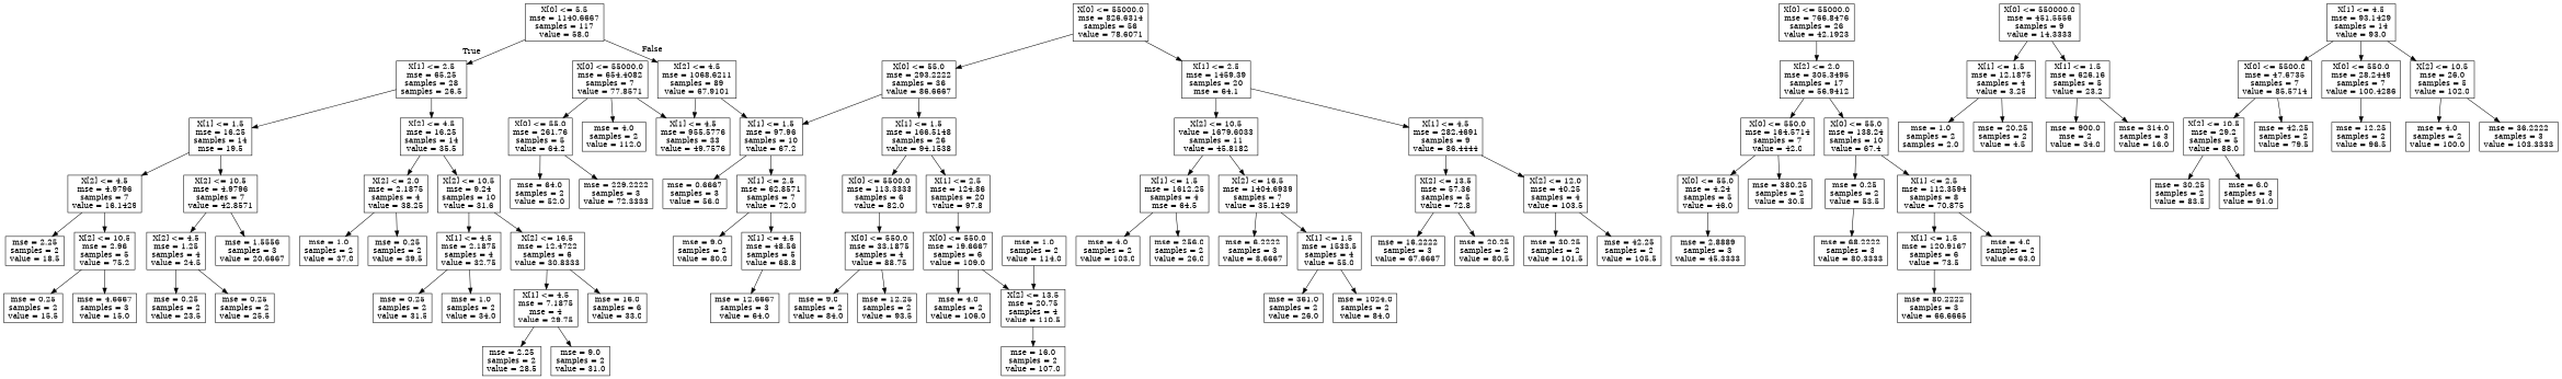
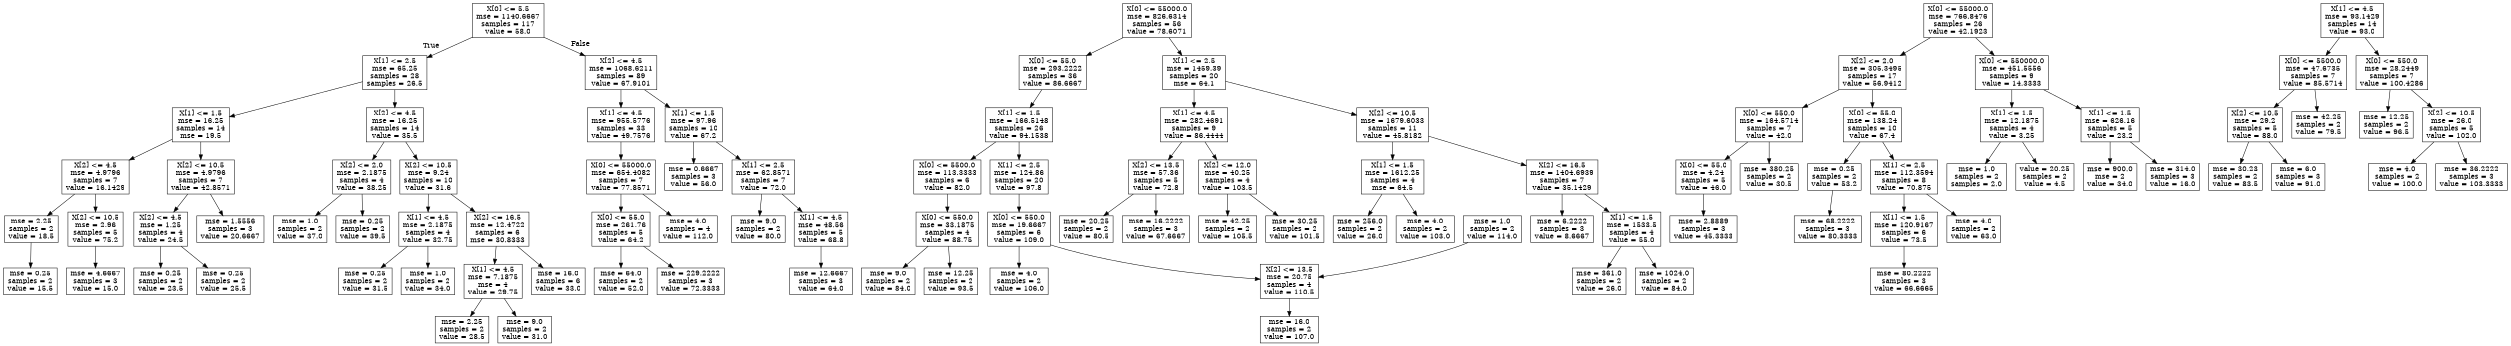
  digraph {
    node [shape=box]
    n1 [label="X[0] <= 5.5\nmse = 1140.6667\nsamples = 117\nvalue = 58.0"]
    n2 [label="X[1] <= 2.5\nmse = 65.25\nsamples = 28\nsamples = 26.5"]
    n3 [label="X[2] <= 4.5\nmse = 1068.6211\nsamples = 89\nvalue = 67.9101"]
    n4 [label="X[1] <= 1.5\nmse = 16.25\nsamples = 14\nmse = 19.5"]
    n5 [label="X[2] <= 4.5\nmse = 16.25\nsamples = 14\nvalue = 35.5"]
    n6 [label="X[1] <= 4.5\nmse = 955.5776\nsamples = 33\nvalue = 49.7576"]
    n7 [label="X[1] <= 1.5\nmse = 97.96\nsamples = 10\nvalue = 67.2"]
    n8 [label="X[2] <= 4.5\nmse = 4.9796\nsamples = 7\nvalue = 16.1429"]
    n9 [label="X[2] <= 10.5\nmse = 4.9796\nsamples = 7\nvalue = 42.8571"]
    n10 [label="X[2] <= 2.0\nmse = 2.1875\nsamples = 4\nvalue = 38.25"]
    n11 [label="X[2] <= 10.5\nmse = 9.24\nsamples = 10\nvalue = 31.6"]
    n12 [label="mse = 2.25\nsamples = 2\nvalue = 18.5"]
    n13 [label="X[2] <= 10.5\nmse = 2.96\nsamples = 5\nvalue = 75.2"]
    n14 [label="X[2] <= 4.5\nmse = 1.25\nsamples = 4\nvalue = 24.5"]
    n15 [label="mse = 1.5556\nsamples = 3\nvalue = 20.6667"]
    n16 [label="mse = 0.25\nsamples = 2\nvalue = 15.5"]
    n17 [label="mse = 4.6667\nsamples = 3\nvalue = 15.0"]
    n18 [label="mse = 0.25\nsamples = 2\nvalue = 23.5"]
    n19 [label="mse = 0.25\nsamples = 2\nvalue = 25.5"]
    n20 [label="mse = 1.0\nsamples = 2\nvalue = 37.0"]
    n21 [label="mse = 0.25\nsamples = 2\nvalue = 39.5"]
    n22 [label="X[1] <= 4.5\nmse = 2.1875\nsamples = 4\nvalue = 32.75"]
-   n23 [label="X[2] <= 16.5\nmse = 12.4722\nsamples = 6\nvalue = 30.8333"]
+   n23 [label="X[2] <= 16.5\nmse = 12.4722\nsamples = 6\nmse = 30.8333"]
    n24 [label="mse = 0.25\nsamples = 2\nvalue = 31.5"]
    n25 [label="mse = 1.0\nsamples = 2\nvalue = 34.0"]
    n26 [label="X[1] <= 4.5\nmse = 7.1875\nmse = 4\nvalue = 29.75"]
    n27 [label="mse = 16.0\nsamples = 6\nvalue = 33.0"]
    n28 [label="mse = 2.25\nsamples = 2\nvalue = 28.5"]
    n29 [label="mse = 9.0\nsamples = 2\nvalue = 31.0"]
    n30 [label="X[0] <= 55000.0\nmse = 654.4082\nsamples = 7\nvalue = 77.8571"]
    n31 [label="X[0] <= 55000.0\nmse = 826.6314\nsamples = 56\nvalue = 78.6071"]
    n32 [label="X[0] <= 55.0\nmse = 293.2222\nsamples = 36\nvalue = 86.6667"]
    n33 [label="X[1] <= 2.5\nmse = 1459.39\nsamples = 20\nmse = 64.1"]
    n34 [label="X[0] <= 55000.0\nmse = 766.8476\nsamples = 26\nvalue = 42.1923"]
    n35 [label="X[2] <= 2.0\nmse = 305.3495\nsamples = 17\nvalue = 56.9412"]
    n36 [label="X[0] <= 550000.0\nmse = 451.5556\nsamples = 9\nvalue = 14.3333"]
    n37 [label="X[0] <= 55.0\nmse = 261.76\nsamples = 5\nvalue = 64.2"]
-   n38 [label="mse = 4.0\nsamples = 2\nvalue = 112.0"]
+   n38 [label="mse = 4.0\nsamples = 4\nvalue = 112.0"]
    n39 [label="X[0] <= 550.0\nmse = 164.5714\nsamples = 7\nvalue = 42.0"]
    n40 [label="X[0] <= 55.0\nmse = 138.24\nsamples = 10\nvalue = 67.4"]
    n41 [label="X[1] <= 1.5\nmse = 12.1875\nsamples = 4\nvalue = 3.25"]
    n42 [label="X[1] <= 1.5\nmse = 626.16\nsamples = 5\nvalue = 23.2"]
    n43 [label="X[0] <= 55.0\nmse = 4.24\nsamples = 5\nvalue = 46.0"]
    n44 [label="mse = 380.25\nsamples = 2\nvalue = 30.5"]
-   n45 [label="mse = 0.25\nsamples = 2\nvalue = 53.5"]
+   n45 [label="mse = 0.25\nsamples = 2\nvalue = 53.2"]
    n46 [label="X[1] <= 2.5\nmse = 112.3594\nsamples = 8\nvalue = 70.875"]
    n47 [label="mse = 2.8889\nsamples = 3\nvalue = 45.3333"]
    n48 [label="mse = 68.2222\nsamples = 3\nvalue = 80.3333"]
    n49 [label="X[1] <= 1.5\nmse = 120.9167\nsamples = 6\nvalue = 73.5"]
    n50 [label="mse = 4.0\nsamples = 2\nvalue = 63.0"]
    n51 [label="mse = 80.2222\nsamples = 3\nvalue = 66.6665"]
    n52 [label="mse = 1.0\nsamples = 2\nsamples = 2.0"]
-   n53 [label="mse = 20.25\nsamples = 2\nvalue = 4.5"]
+   n53 [label="value = 20.25\nsamples = 2\nvalue = 4.5"]
    n54 [label="mse = 900.0\nmse = 2\nvalue = 34.0"]
    n55 [label="mse = 314.0\nsamples = 3\nvalue = 16.0"]
    n56 [label="mse = 64.0\nsamples = 2\nvalue = 52.0"]
    n57 [label="mse = 229.2222\nsamples = 3\nvalue = 72.3333"]
    n58 [label="X[1] <= 1.5\nmse = 166.5148\nsamples = 26\nvalue = 94.1538"]
-   n59 [label="X[2] <= 10.5\nvalue = 1679.6033\nsamples = 11\nvalue = 45.8182"]
+   n59 [label="X[2] <= 10.5\nmse = 1679.6033\nsamples = 11\nvalue = 45.8182"]
    n60 [label="X[1] <= 4.5\nmse = 282.4691\nsamples = 9\nvalue = 86.4444"]
    n61 [label="mse = 0.6667\nsamples = 3\nvalue = 56.0"]
    n62 [label="X[1] <= 2.5\nmse = 62.8571\nsamples = 7\nvalue = 72.0"]
    n63 [label="X[0] <= 5500.0\nmse = 113.3333\nsamples = 6\nvalue = 82.0"]
    n64 [label="X[1] <= 2.5\nmse = 124.86\nsamples = 20\nvalue = 97.8"]
    n65 [label="mse = 9.0\nsamples = 2\nvalue = 80.0"]
    n66 [label="X[1] <= 4.5\nmse = 48.56\nsamples = 5\nvalue = 68.8"]
    n67 [label="mse = 12.6667\nsamples = 3\nvalue = 64.0"]
    n68 [label="X[0] <= 550.0\nmse = 33.1875\nsamples = 4\nvalue = 88.75"]
    n69 [label="X[0] <= 550.0\nmse = 19.6667\nsamples = 6\nvalue = 109.0"]
    n70 [label="mse = 9.0\nsamples = 2\nvalue = 84.0"]
    n71 [label="mse = 12.25\nsamples = 2\nvalue = 93.5"]
    n72 [label="mse = 4.0\nsamples = 2\nvalue = 106.0"]
    n73 [label="X[2] <= 13.5\nmse = 20.75\nsamples = 4\nvalue = 110.5"]
    n74 [label="X[1] <= 4.5\nmse = 93.1429\nsamples = 14\nvalue = 93.0"]
    n75 [label="X[0] <= 5500.0\nmse = 47.6735\nsamples = 7\nvalue = 85.5714"]
    n76 [label="X[0] <= 550.0\nmse = 28.2449\nsamples = 7\nvalue = 100.4286"]
    n77 [label="mse = 16.0\nsamples = 2\nvalue = 107.0"]
    n78 [label="mse = 1.0\nsamples = 2\nvalue = 114.0"]
    n79 [label="X[2] <= 10.5\nmse = 29.2\nsamples = 5\nvalue = 88.0"]
    n80 [label="mse = 42.25\nsamples = 2\nvalue = 79.5"]
    n81 [label="mse = 12.25\nsamples = 2\nvalue = 96.5"]
    n82 [label="X[2] <= 10.5\nmse = 26.0\nsamples = 5\nvalue = 102.0"]
-   n83 [label="mse = 30.25\nsamples = 2\nvalue = 83.5"]
+   n83 [label="mse = 30.23\nsamples = 2\nvalue = 83.5"]
    n84 [label="mse = 6.0\nsamples = 3\nvalue = 91.0"]
    n85 [label="mse = 4.0\nsamples = 2\nvalue = 100.0"]
    n86 [label="mse = 36.2222\nsamples = 3\nvalue = 103.3333"]
    n87 [label="X[1] <= 1.5\nmse = 1612.25\nsamples = 4\nmse = 64.5"]
    n88 [label="X[2] <= 16.5\nmse = 1404.6939\nsamples = 7\nvalue = 35.1429"]
    n89 [label="X[2] <= 13.5\nmse = 57.36\nsamples = 5\nvalue = 72.8"]
    n90 [label="X[2] <= 12.0\nmse = 40.25\nsamples = 4\nvalue = 103.5"]
    n91 [label="mse = 4.0\nsamples = 2\nvalue = 103.0"]
    n92 [label="mse = 256.0\nsamples = 2\nvalue = 26.0"]
    n93 [label="mse = 6.2222\nsamples = 3\nvalue = 8.6667"]
    n94 [label="X[1] <= 1.5\nmse = 1533.5\nsamples = 4\nvalue = 55.0"]
    n95 [label="mse = 361.0\nsamples = 2\nvalue = 26.0"]
    n96 [label="mse = 1024.0\nsamples = 2\nvalue = 84.0"]
    n97 [label="mse = 16.2222\nsamples = 3\nvalue = 67.6667"]
    n98 [label="mse = 20.25\nsamples = 2\nvalue = 80.5"]
    n99 [label="mse = 30.25\nsamples = 2\nvalue = 101.5"]
    n100 [label="mse = 42.25\nsamples = 2\nvalue = 105.5"]
    n1 -> n2 [headlabel=True labelangle=45 labeldistance=2.5]
    n1 -> n3 [headlabel=False labelangle=-45 labeldistance=2.5]
    n2 -> n4
    n2 -> n5
    n3 -> n6
    n3 -> n7
    n4 -> n8
    n4 -> n9
    n5 -> n10
    n5 -> n11
-   n30 -> n6
+   n6 -> n30
    n7 -> n61
    n7 -> n62
    n8 -> n12
    n8 -> n13
    n9 -> n14
    n9 -> n15
    n10 -> n20
    n10 -> n21
    n11 -> n22
    n11 -> n23
-   n13 -> n16
+   n12 -> n16
    n13 -> n17
    n14 -> n18
    n14 -> n19
    n22 -> n24
    n22 -> n25
    n23 -> n26
    n23 -> n27
    n26 -> n28
    n26 -> n29
    n30 -> n37
    n30 -> n38
    n31 -> n32
    n31 -> n33
-   n32 -> n7
    n32 -> n58
    n33 -> n59
    n33 -> n60
    n34 -> n35
+   n34 -> n36
    n35 -> n39
    n35 -> n40
    n36 -> n41
    n36 -> n42
    n37 -> n56
    n37 -> n57
    n39 -> n43
    n39 -> n44
    n40 -> n45
    n40 -> n46
    n41 -> n52
    n41 -> n53
    n42 -> n54
    n42 -> n55
    n43 -> n47
    n45 -> n48
    n46 -> n49
    n46 -> n50
    n49 -> n51
    n58 -> n63
    n58 -> n64
    n59 -> n87
    n59 -> n88
    n60 -> n89
    n60 -> n90
    n62 -> n65
    n62 -> n66
    n63 -> n68
    n64 -> n69
    n66 -> n67
    n68 -> n70
    n68 -> n71
    n69 -> n72
    n69 -> n73
    n73 -> n77
    n74 -> n75
    n74 -> n76
    n75 -> n79
    n75 -> n80
    n76 -> n81
-   n74 -> n82
+   n76 -> n82
    n78 -> n73
    n79 -> n83
    n79 -> n84
    n82 -> n85
    n82 -> n86
    n87 -> n91
    n87 -> n92
    n88 -> n93
    n88 -> n94
    n89 -> n97
    n89 -> n98
    n90 -> n99
    n90 -> n100
    n94 -> n95
    n94 -> n96
  }
